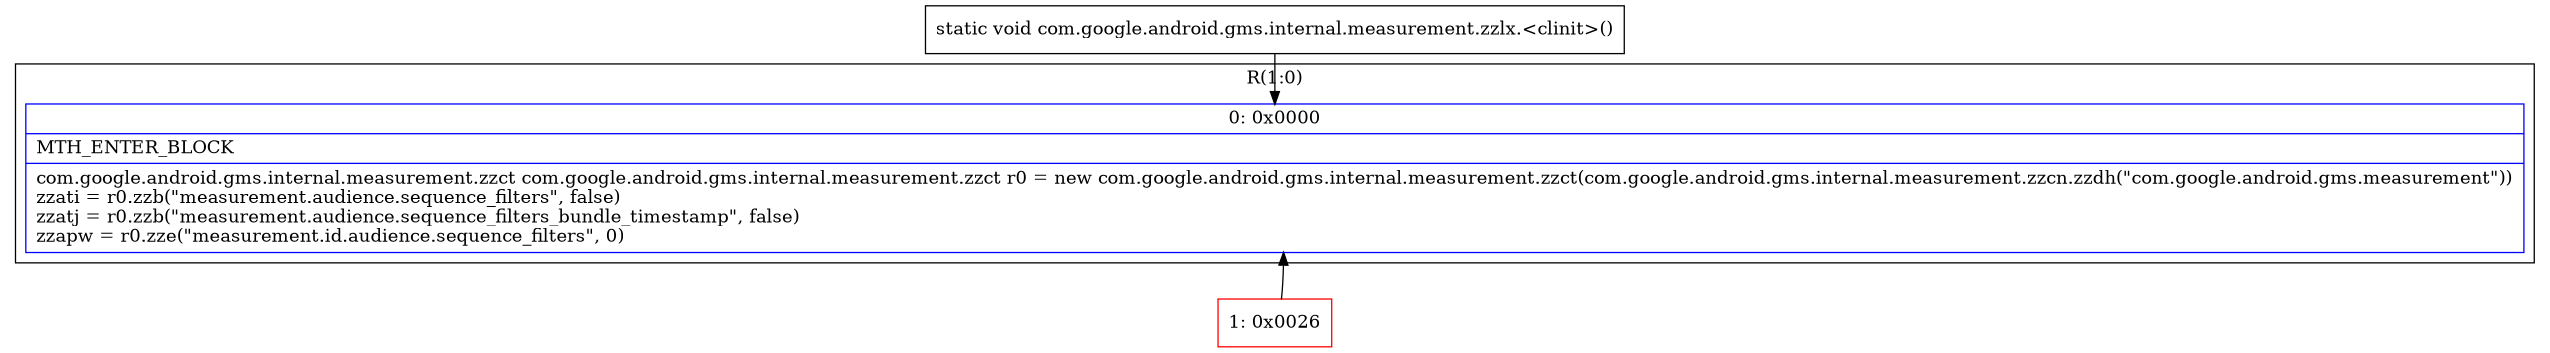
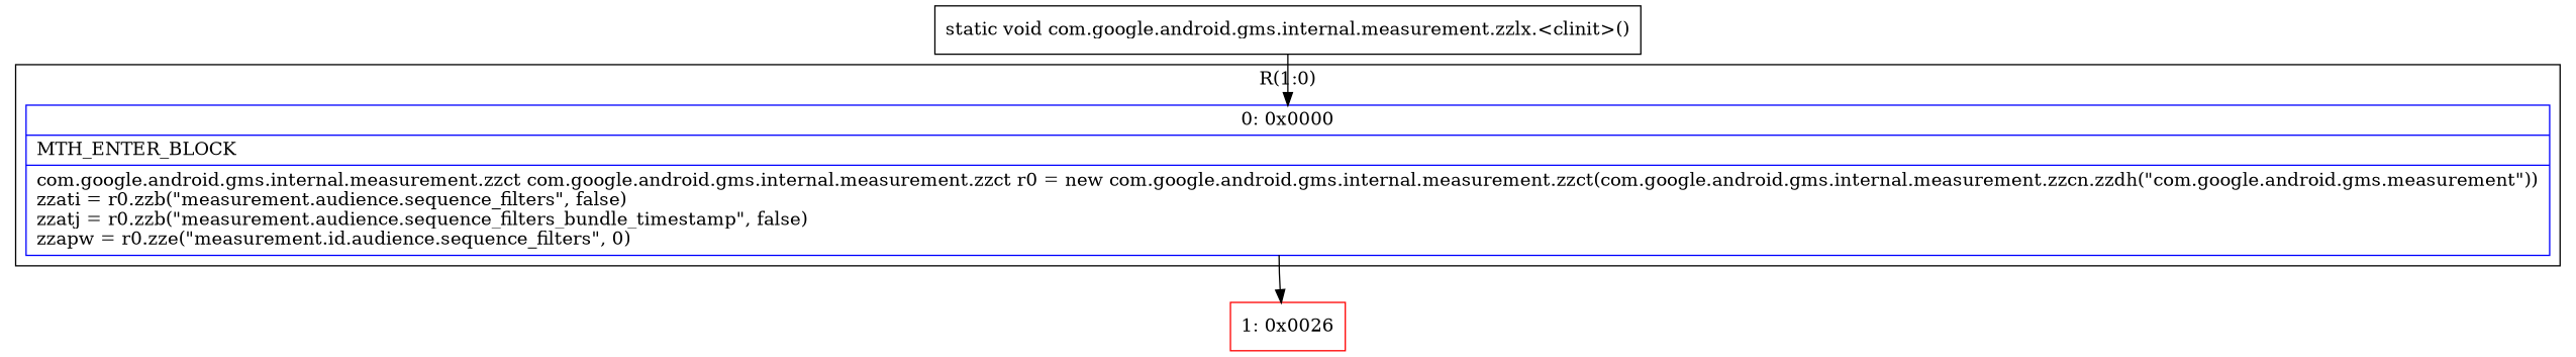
  digraph {
    node [shape=record]
    n1 [color=blue label="{0\:\ 0x0000|MTH_ENTER_BLOCK\l|com.google.android.gms.internal.measurement.zzct com.google.android.gms.internal.measurement.zzct r0 = new com.google.android.gms.internal.measurement.zzct(com.google.android.gms.internal.measurement.zzcn.zzdh(\"com.google.android.gms.measurement\"))\lzzati = r0.zzb(\"measurement.audience.sequence_filters\", false)\lzzatj = r0.zzb(\"measurement.audience.sequence_filters_bundle_timestamp\", false)\lzzapw = r0.zze(\"measurement.id.audience.sequence_filters\", 0)\l}"]
    n2 [color=red label="{1\:\ 0x0026}"]
    n3 [label="{static void com.google.android.gms.internal.measurement.zzlx.\<clinit\>() }"]
    subgraph cluster_1 {
      label="R(1:0)"
      n1
    }
-   n2 -> n1
+   n1 -> n2
    n3 -> n1
  }
